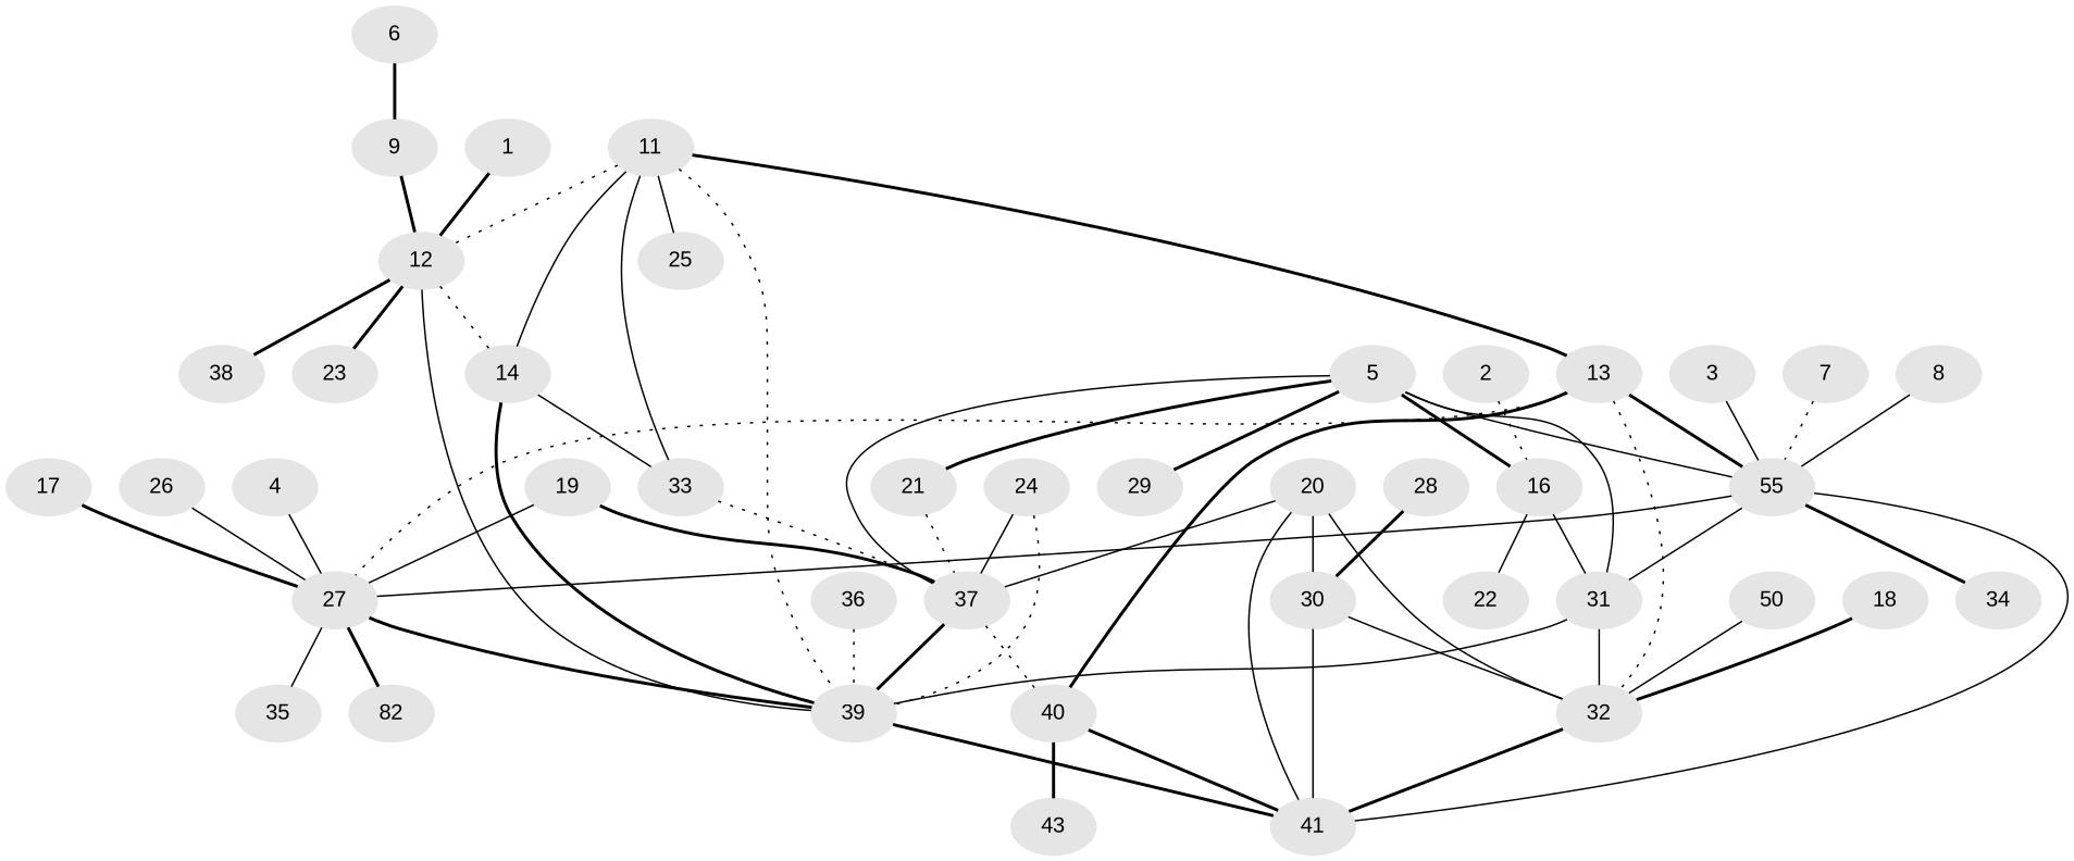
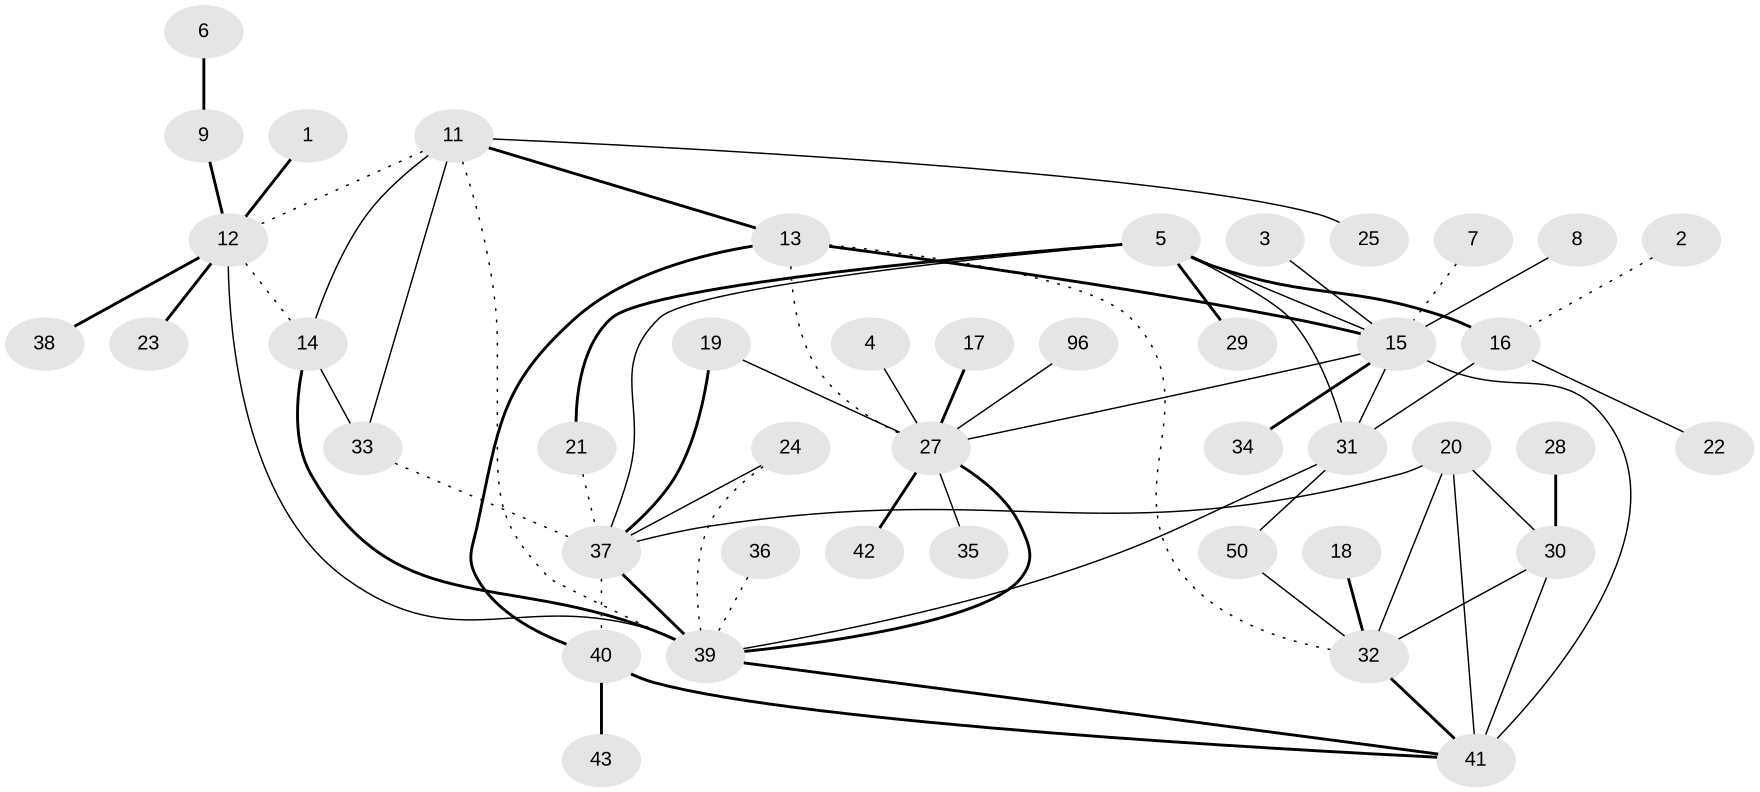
  graph {
    fontname="Liberation Sans"
    node [color=gray90 fontname="Liberation Sans" style=filled]
    edge [fontname="Liberation Sans" style=solid weight=1.0]
    1
    12
    14
    39
    23
    38
    2
    16
    31
    22
    3
-   15 [label=55]
+   15
    27
    34
    41
    4
    35
-   42 [label=82]
+   42
    5
    21
    29
    37
    32
    40
    6
    9
    7
    8
    n29 [label=50]
    11
    13
    25
    33
    43
    17
    18
    19
    20
    30
    24
-   26
+   26 [label=96]
    28
    36
    1 -- 12 [style=bold]
    12 -- 14 [style=dotted]
    12 -- 39
    12 -- 23 [style=bold]
    12 -- 38 [style=bold]
    14 -- 39 [style=bold]
    14 -- 33
    39 -- 41 [style=bold]
    2 -- 16 [style=dotted]
    16 -- 31 [weight=2.0]
    16 -- 22
    31 -- 39
-   31 -- 32
+   31 -- n29
    3 -- 15
    15 -- 31
    15 -- 27
    15 -- 34 [style=bold]
    15 -- 41 [weight=2.0]
    27 -- 39 [style=bold]
    27 -- 35
    27 -- 42 [style=bold]
    4 -- 27
    5 -- 16 [style=bold weight=2.0]
    5 -- 31
    5 -- 15
    5 -- 21 [style=bold]
    5 -- 29 [style=bold]
    5 -- 37
    21 -- 37 [style=dotted]
    37 -- 39 [style=bold]
    37 -- 40 [style=dotted weight=2.0]
    32 -- 41 [style=bold]
    40 -- 41 [style=bold]
    40 -- 43 [style=bold]
    6 -- 9 [style=bold]
    9 -- 12 [style=bold]
    7 -- 15 [style=dotted]
    8 -- 15
    n29 -- 32
    11 -- 12 [style=dotted]
    11 -- 14
    11 -- 39 [style=dotted]
    11 -- 13 [style=bold]
    11 -- 25
    11 -- 33
    13 -- 15 [style=bold weight=2.0]
    13 -- 27 [style=dotted weight=2.0]
    13 -- 32 [style=dotted]
    13 -- 40 [style=bold]
    33 -- 37 [style=dotted]
    17 -- 27 [style=bold]
    18 -- 32 [style=bold]
    19 -- 27
    19 -- 37 [style=bold]
    20 -- 41
    20 -- 37
    20 -- 32
    20 -- 30
    30 -- 41
    30 -- 32
    24 -- 39 [style=dotted]
    24 -- 37
    26 -- 27
    28 -- 30 [style=bold]
    36 -- 39 [style=dotted]
  }
